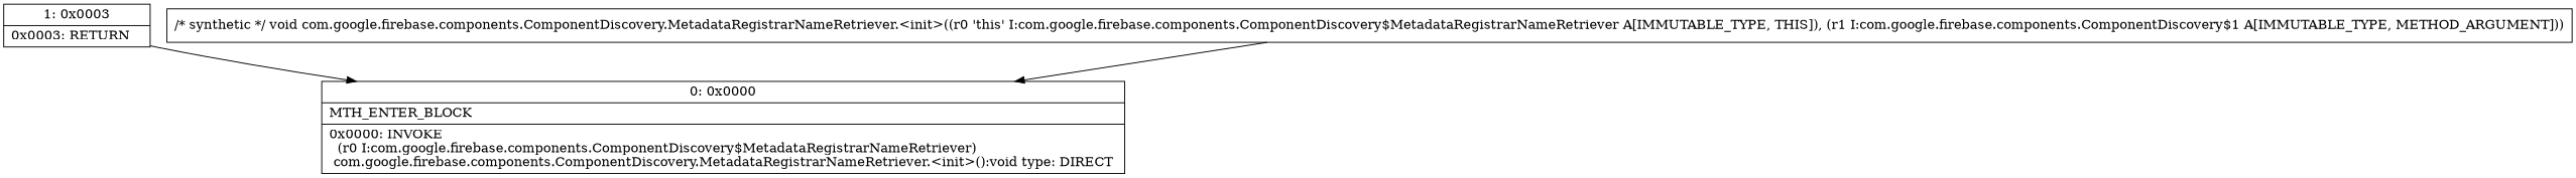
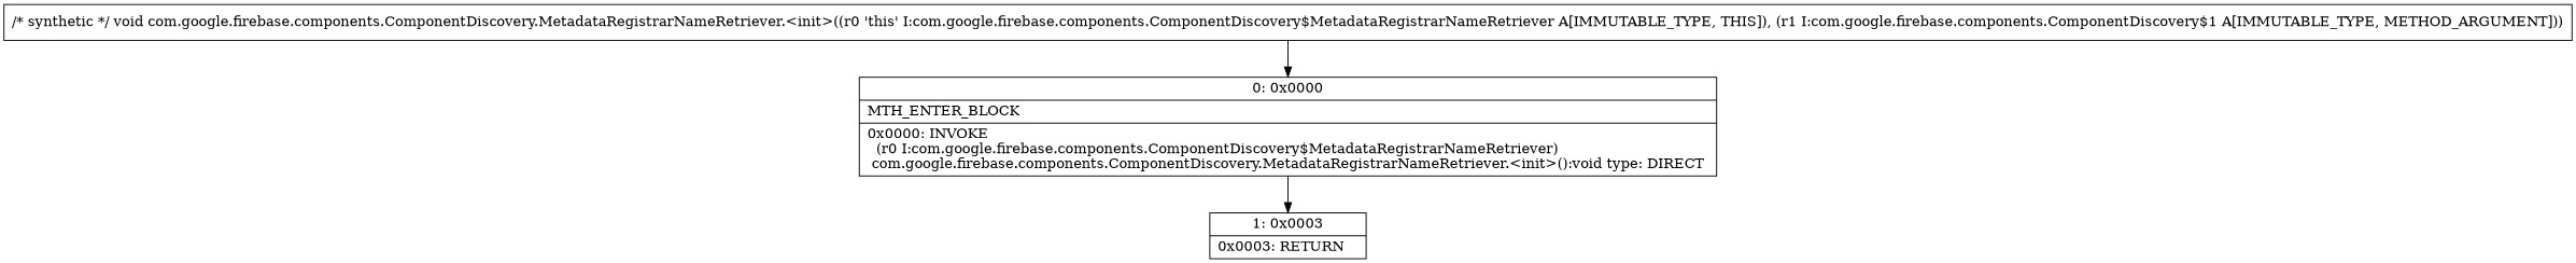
  digraph {
    node [shape=record]
    n1 [label="{0\:\ 0x0000|MTH_ENTER_BLOCK\l|0x0000: INVOKE  \l  (r0 I:com.google.firebase.components.ComponentDiscovery$MetadataRegistrarNameRetriever)\l com.google.firebase.components.ComponentDiscovery.MetadataRegistrarNameRetriever.\<init\>():void type: DIRECT \l}"]
    n2 [label="{1\:\ 0x0003|0x0003: RETURN   \l}"]
    n3 [label="{\/* synthetic *\/ void com.google.firebase.components.ComponentDiscovery.MetadataRegistrarNameRetriever.\<init\>((r0 'this' I:com.google.firebase.components.ComponentDiscovery$MetadataRegistrarNameRetriever A[IMMUTABLE_TYPE, THIS]), (r1 I:com.google.firebase.components.ComponentDiscovery$1 A[IMMUTABLE_TYPE, METHOD_ARGUMENT])) }"]
-   n2 -> n1
+   n1 -> n2
    n3 -> n1
  }
